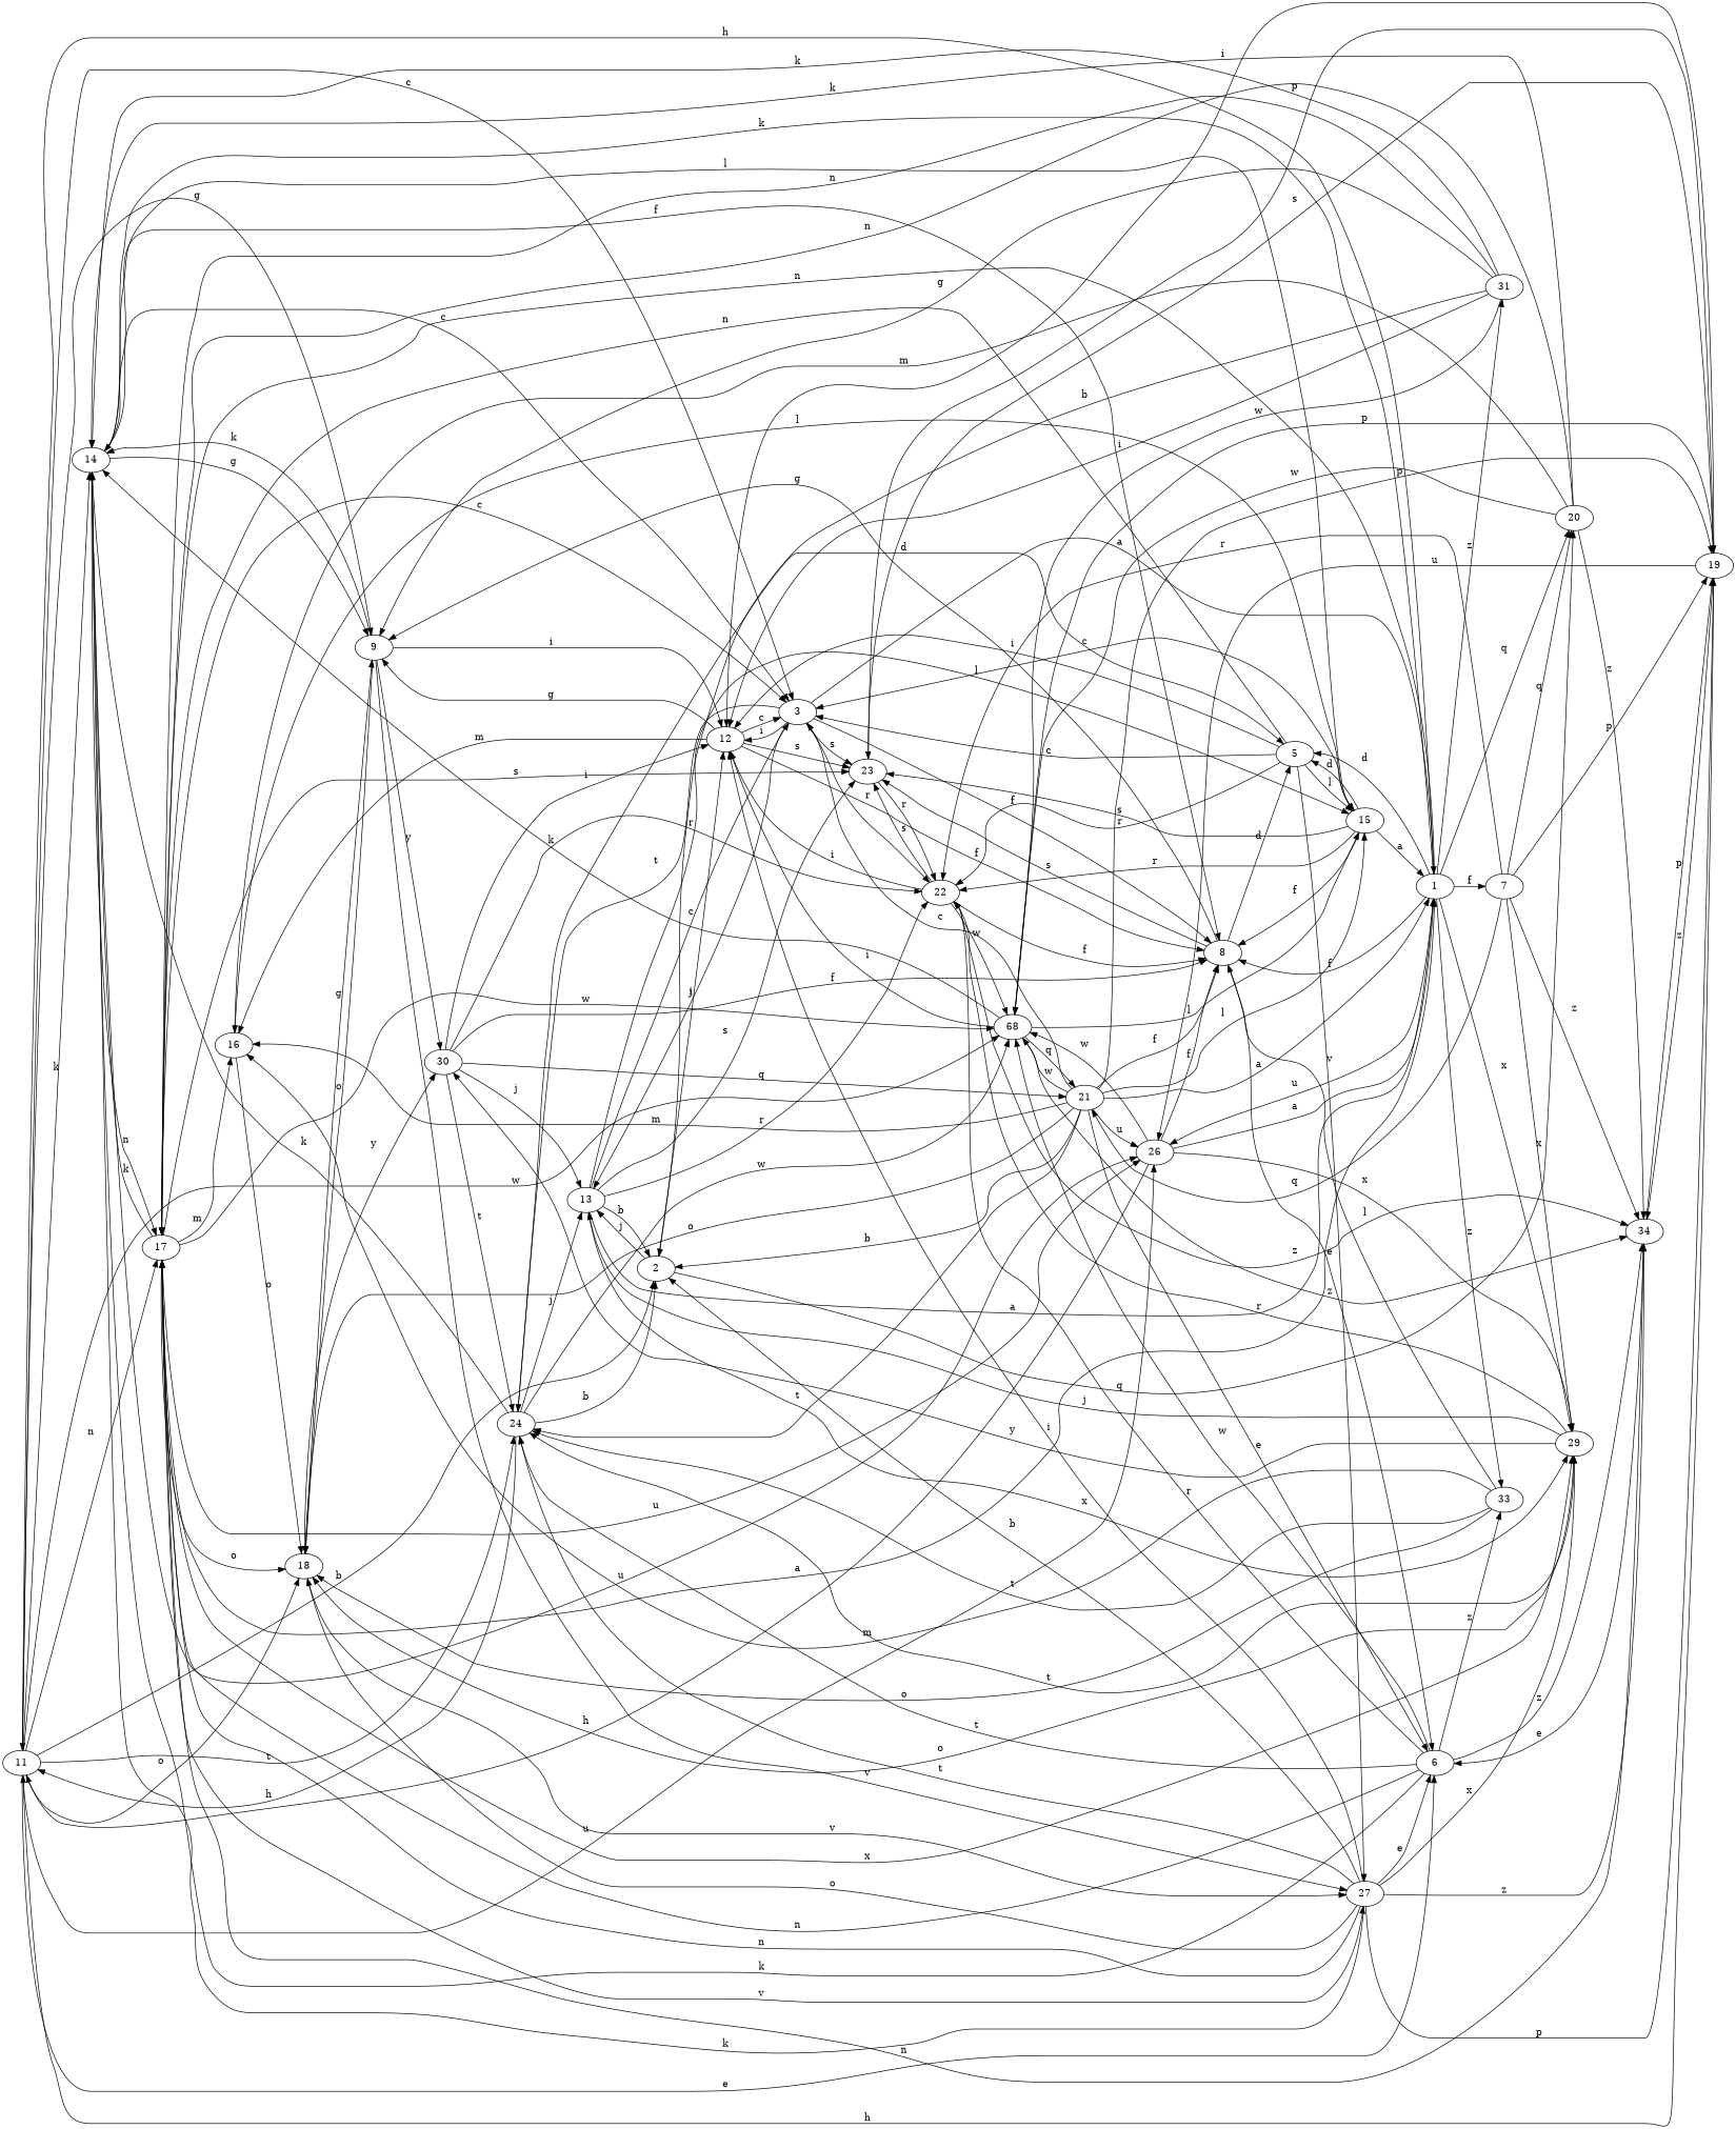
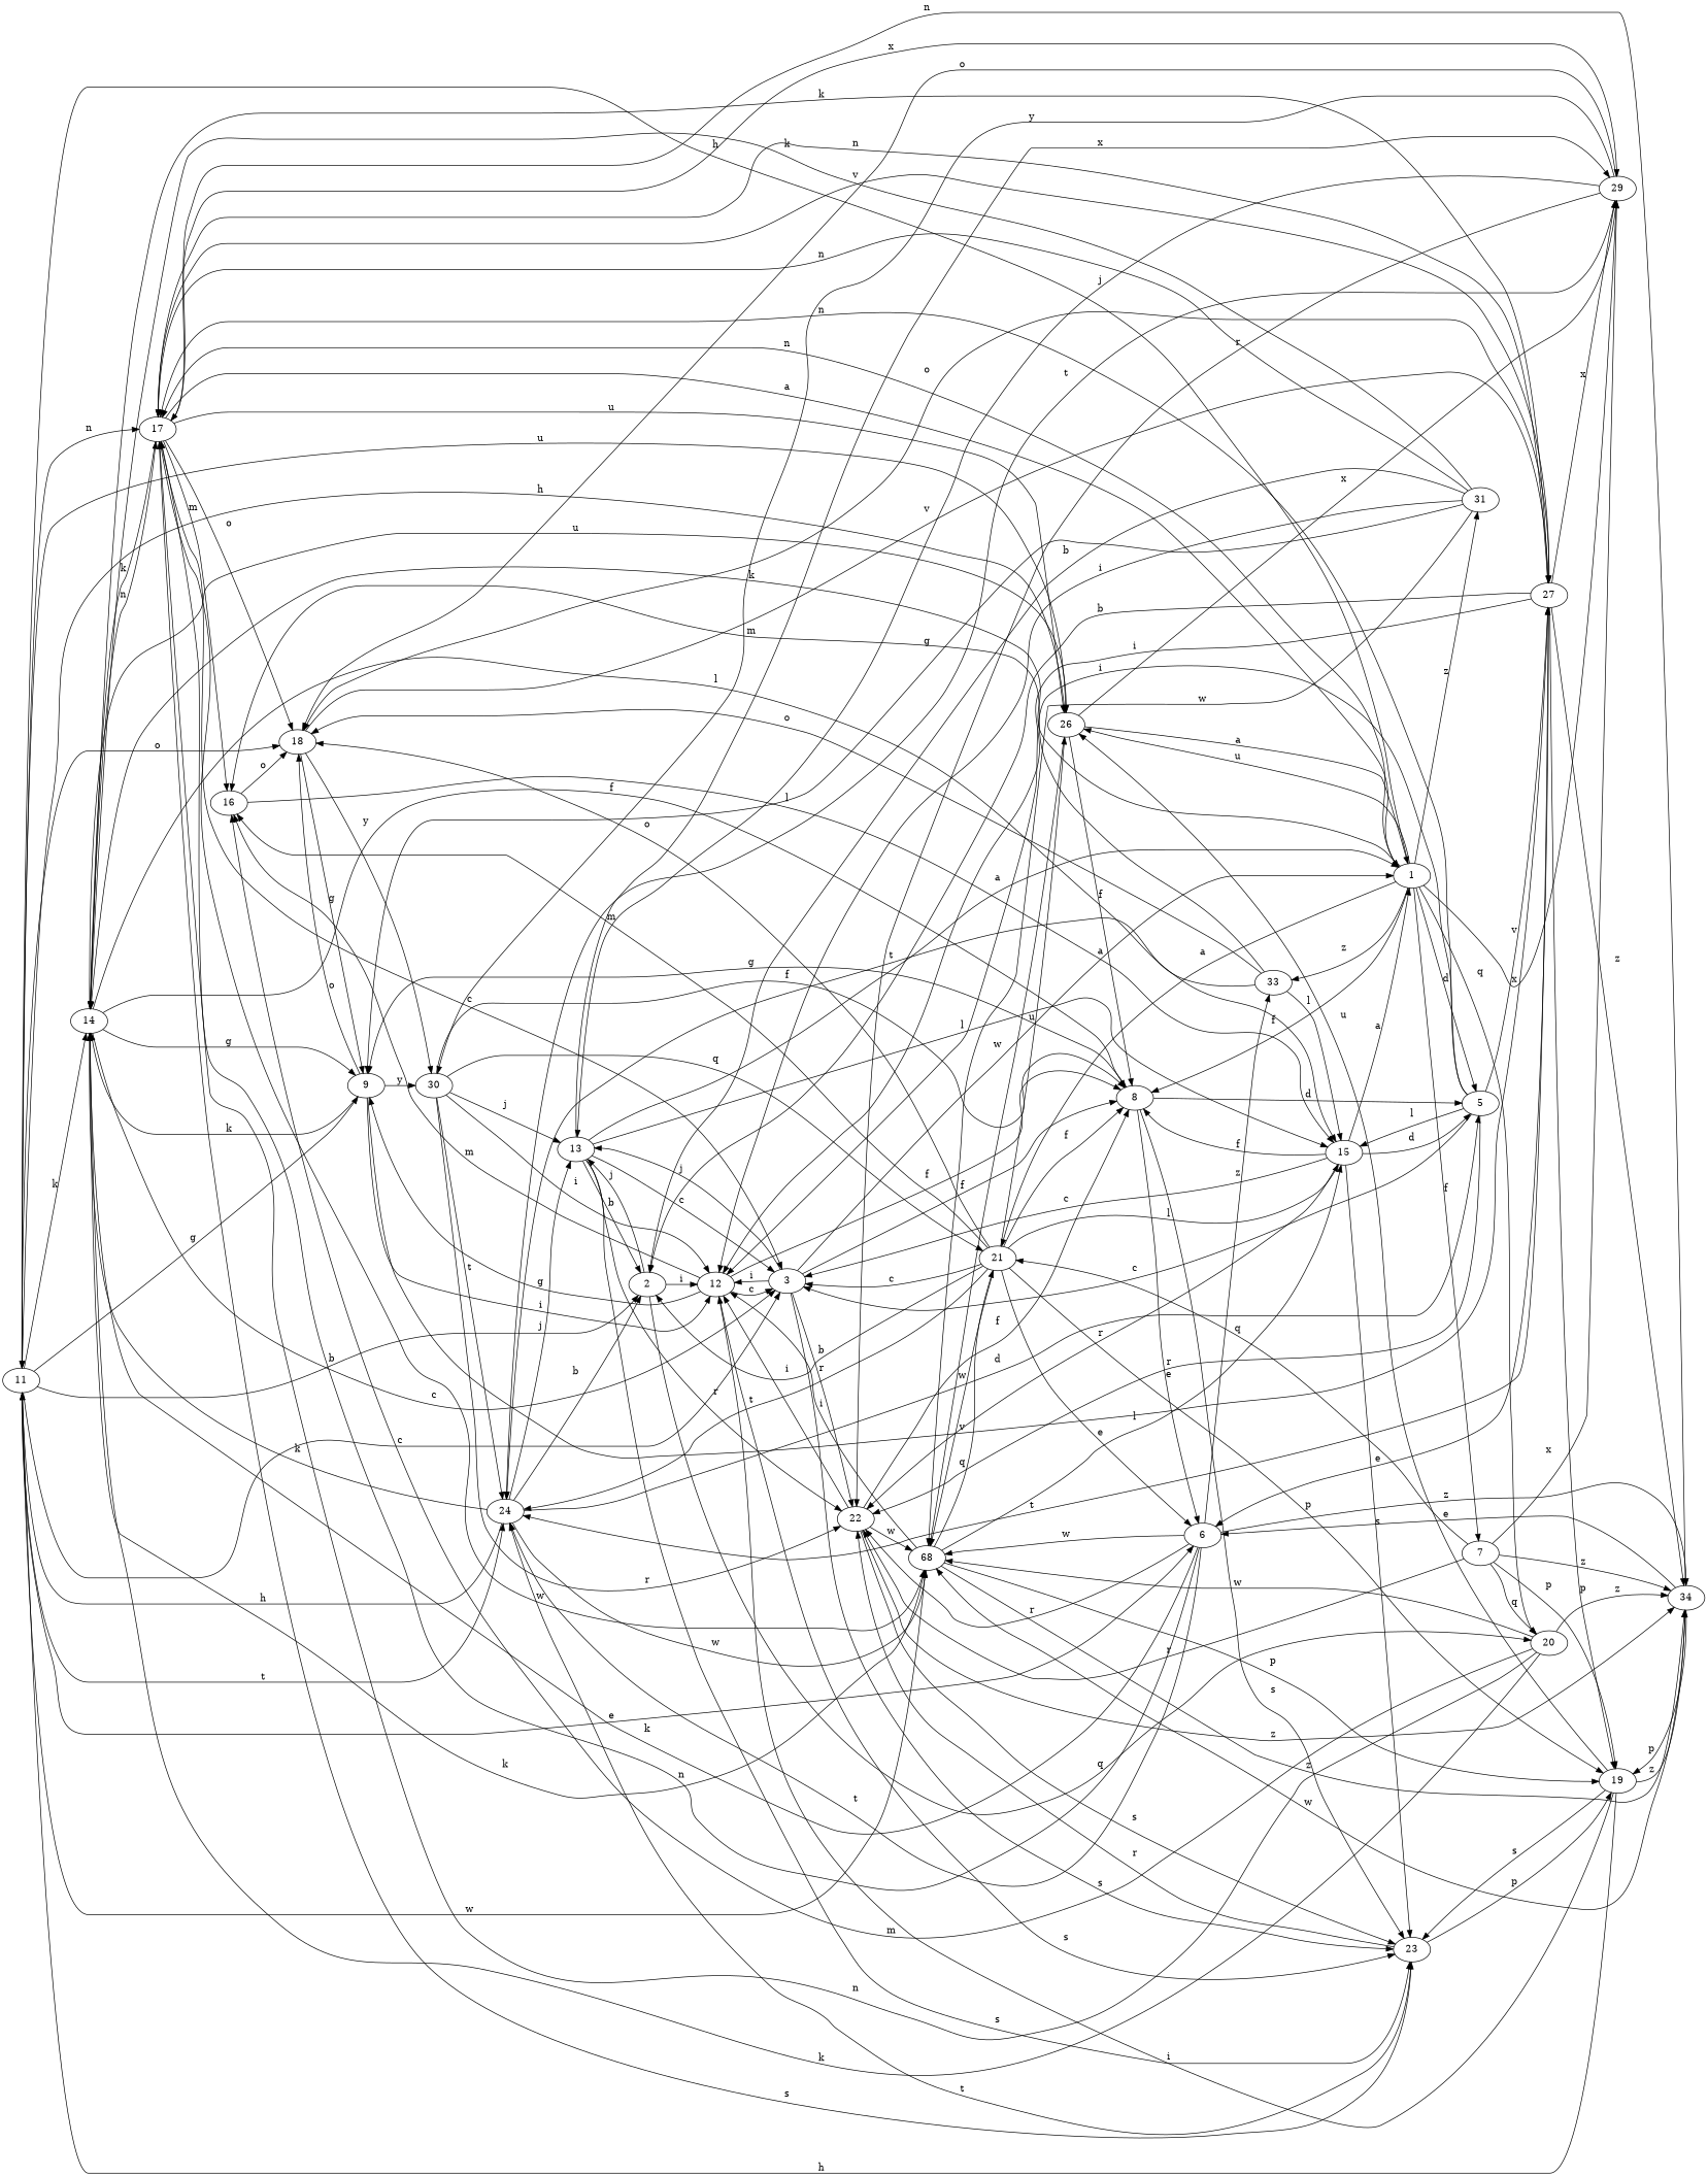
  strict digraph {
    rankdir=LR
    11
    14
    17
    26
    2
    3
    24
    6
    n9 [label=68]
    9
    18
    15
    22
    1
    5
    8
    23
    12
    34
    7
    20
    29
    31
    33
    27
    19
    21
    16
    13
    30
    11 -> 14 [label=k]
    11 -> 17 [label=n]
    11 -> 26 [label=u]
    11 -> 2 [label=b]
    11 -> 3 [label=c]
    11 -> 24 [label=t]
    11 -> 6 [label=e]
    11 -> n9 [label=w]
    11 -> 9 [label=g]
    11 -> 18 [label=o]
    14 -> 17 [label=n]
    14 -> 26 [label=u]
    14 -> 3 [label=c]
    14 -> 9 [label=g]
    14 -> 15 [label=l]
    14 -> 8 [label=f]
    17 -> 14 [label=k]
    17 -> 26 [label=u]
    17 -> 3 [label=c]
    17 -> n9 [label=w]
    17 -> 18 [label=o]
    17 -> 1 [label=a]
    17 -> 23 [label=s]
    17 -> 29 [label=x]
    17 -> 27 [label=v]
    17 -> 16 [label=m]
    26 -> 11 [label=h]
    26 -> n9 [label=w]
    26 -> 1 [label=a]
    26 -> 8 [label=f]
    26 -> 29 [label=x]
    2 -> 12 [label=i]
    2 -> 20 [label=q]
    2 -> 13 [label=j]
-   3 -> 24 [label=t]
+   23 -> 24 [label=t]
    3 -> 22 [label=r]
    3 -> 1 [label=a]
    3 -> 8 [label=f]
    3 -> 23 [label=s]
    3 -> 12 [label=i]
    3 -> 13 [label=j]
    24 -> 11 [label=h]
    24 -> 14 [label=k]
    24 -> 2 [label=b]
    24 -> n9 [label=w]
    24 -> 5 [label=d]
    24 -> 13 [label=j]
    6 -> 14 [label=k]
    6 -> 17 [label=n]
    6 -> 24 [label=t]
    6 -> n9 [label=w]
    6 -> 22 [label=r]
    6 -> 34 [label=z]
    6 -> 33 [label=z]
    n9 -> 14 [label=k]
    n9 -> 15 [label=l]
    n9 -> 12 [label=i]
    n9 -> 34 [label=z]
    n9 -> 19 [label=p]
    n9 -> 21 [label=q]
    9 -> 14 [label=k]
    9 -> 18 [label=o]
    9 -> 12 [label=i]
    9 -> 27 [label=v]
    9 -> 30 [label=y]
    18 -> 9 [label=g]
    18 -> 27 [label=v]
    18 -> 30 [label=y]
    15 -> 3 [label=c]
    15 -> 22 [label=r]
    15 -> 1 [label=a]
    15 -> 5 [label=d]
    15 -> 8 [label=f]
    15 -> 23 [label=s]
    22 -> n9 [label=w]
    22 -> 8 [label=f]
    22 -> 23 [label=s]
    22 -> 12 [label=i]
    22 -> 34 [label=z]
    1 -> 11 [label=h]
    1 -> 14 [label=k]
    1 -> 17 [label=n]
    1 -> 26 [label=u]
    1 -> 5 [label=d]
    1 -> 8 [label=f]
    1 -> 7 [label=f]
    1 -> 20 [label=q]
    1 -> 29 [label=x]
    1 -> 31 [label=z]
    1 -> 33 [label=z]
    5 -> 17 [label=n]
    5 -> 3 [label=c]
    5 -> 15 [label=l]
    5 -> 22 [label=r]
    5 -> 12 [label=i]
    5 -> 27 [label=v]
    8 -> 6 [label=e]
    8 -> 9 [label=g]
    8 -> 5 [label=d]
    8 -> 23 [label=s]
    23 -> 22 [label=r]
    23 -> 19 [label=p]
    12 -> 3 [label=c]
    12 -> 9 [label=g]
    12 -> 8 [label=f]
    12 -> 23 [label=s]
    12 -> 16 [label=m]
    34 -> 17 [label=n]
    34 -> 6 [label=e]
+   34 -> n9 [label=w]
    34 -> 19 [label=p]
    7 -> 22 [label=r]
    7 -> 34 [label=z]
    7 -> 20 [label=q]
    7 -> 29 [label=x]
    7 -> 19 [label=p]
    7 -> 21 [label=q]
    20 -> 14 [label=k]
    20 -> 17 [label=n]
    20 -> n9 [label=w]
    20 -> 34 [label=z]
    20 -> 16 [label=m]
    29 -> 24 [label=t]
    29 -> 18 [label=o]
    29 -> 22 [label=r]
    29 -> 13 [label=j]
    29 -> 30 [label=y]
    31 -> 14 [label=k]
    31 -> 17 [label=n]
    31 -> 2 [label=b]
    31 -> n9 [label=w]
    31 -> 9 [label=g]
    31 -> 12 [label=i]
    33 -> 24 [label=t]
    33 -> 18 [label=o]
-   33 -> 8 [label=l]
+   33 -> 15 [label=l]
    33 -> 16 [label=m]
    27 -> 14 [label=k]
    27 -> 17 [label=n]
    27 -> 2 [label=b]
    27 -> 24 [label=t]
    27 -> 6 [label=e]
    27 -> 18 [label=o]
    27 -> 12 [label=i]
    27 -> 34 [label=z]
    27 -> 29 [label=x]
    27 -> 19 [label=p]
    19 -> 11 [label=h]
    19 -> 26 [label=u]
    19 -> 23 [label=s]
    19 -> 12 [label=i]
    19 -> 34 [label=z]
    21 -> 26 [label=u]
    21 -> 2 [label=b]
    21 -> 3 [label=c]
    21 -> 24 [label=t]
    21 -> 6 [label=e]
    21 -> n9 [label=w]
    21 -> 18 [label=o]
    21 -> 15 [label=l]
-   21 -> 1 [label=a]
+   1 -> 21 [label=a]
    21 -> 8 [label=f]
    21 -> 19 [label=p]
    21 -> 16 [label=m]
    16 -> 18 [label=o]
    16 -> 15 [label=l]
    13 -> 2 [label=b]
    13 -> 3 [label=c]
    13 -> 15 [label=l]
    13 -> 22 [label=r]
    13 -> 1 [label=a]
    13 -> 23 [label=s]
    13 -> 29 [label=x]
    30 -> 24 [label=t]
    30 -> 22 [label=r]
    30 -> 8 [label=f]
    30 -> 12 [label=i]
    30 -> 21 [label=q]
    30 -> 13 [label=j]
  }
